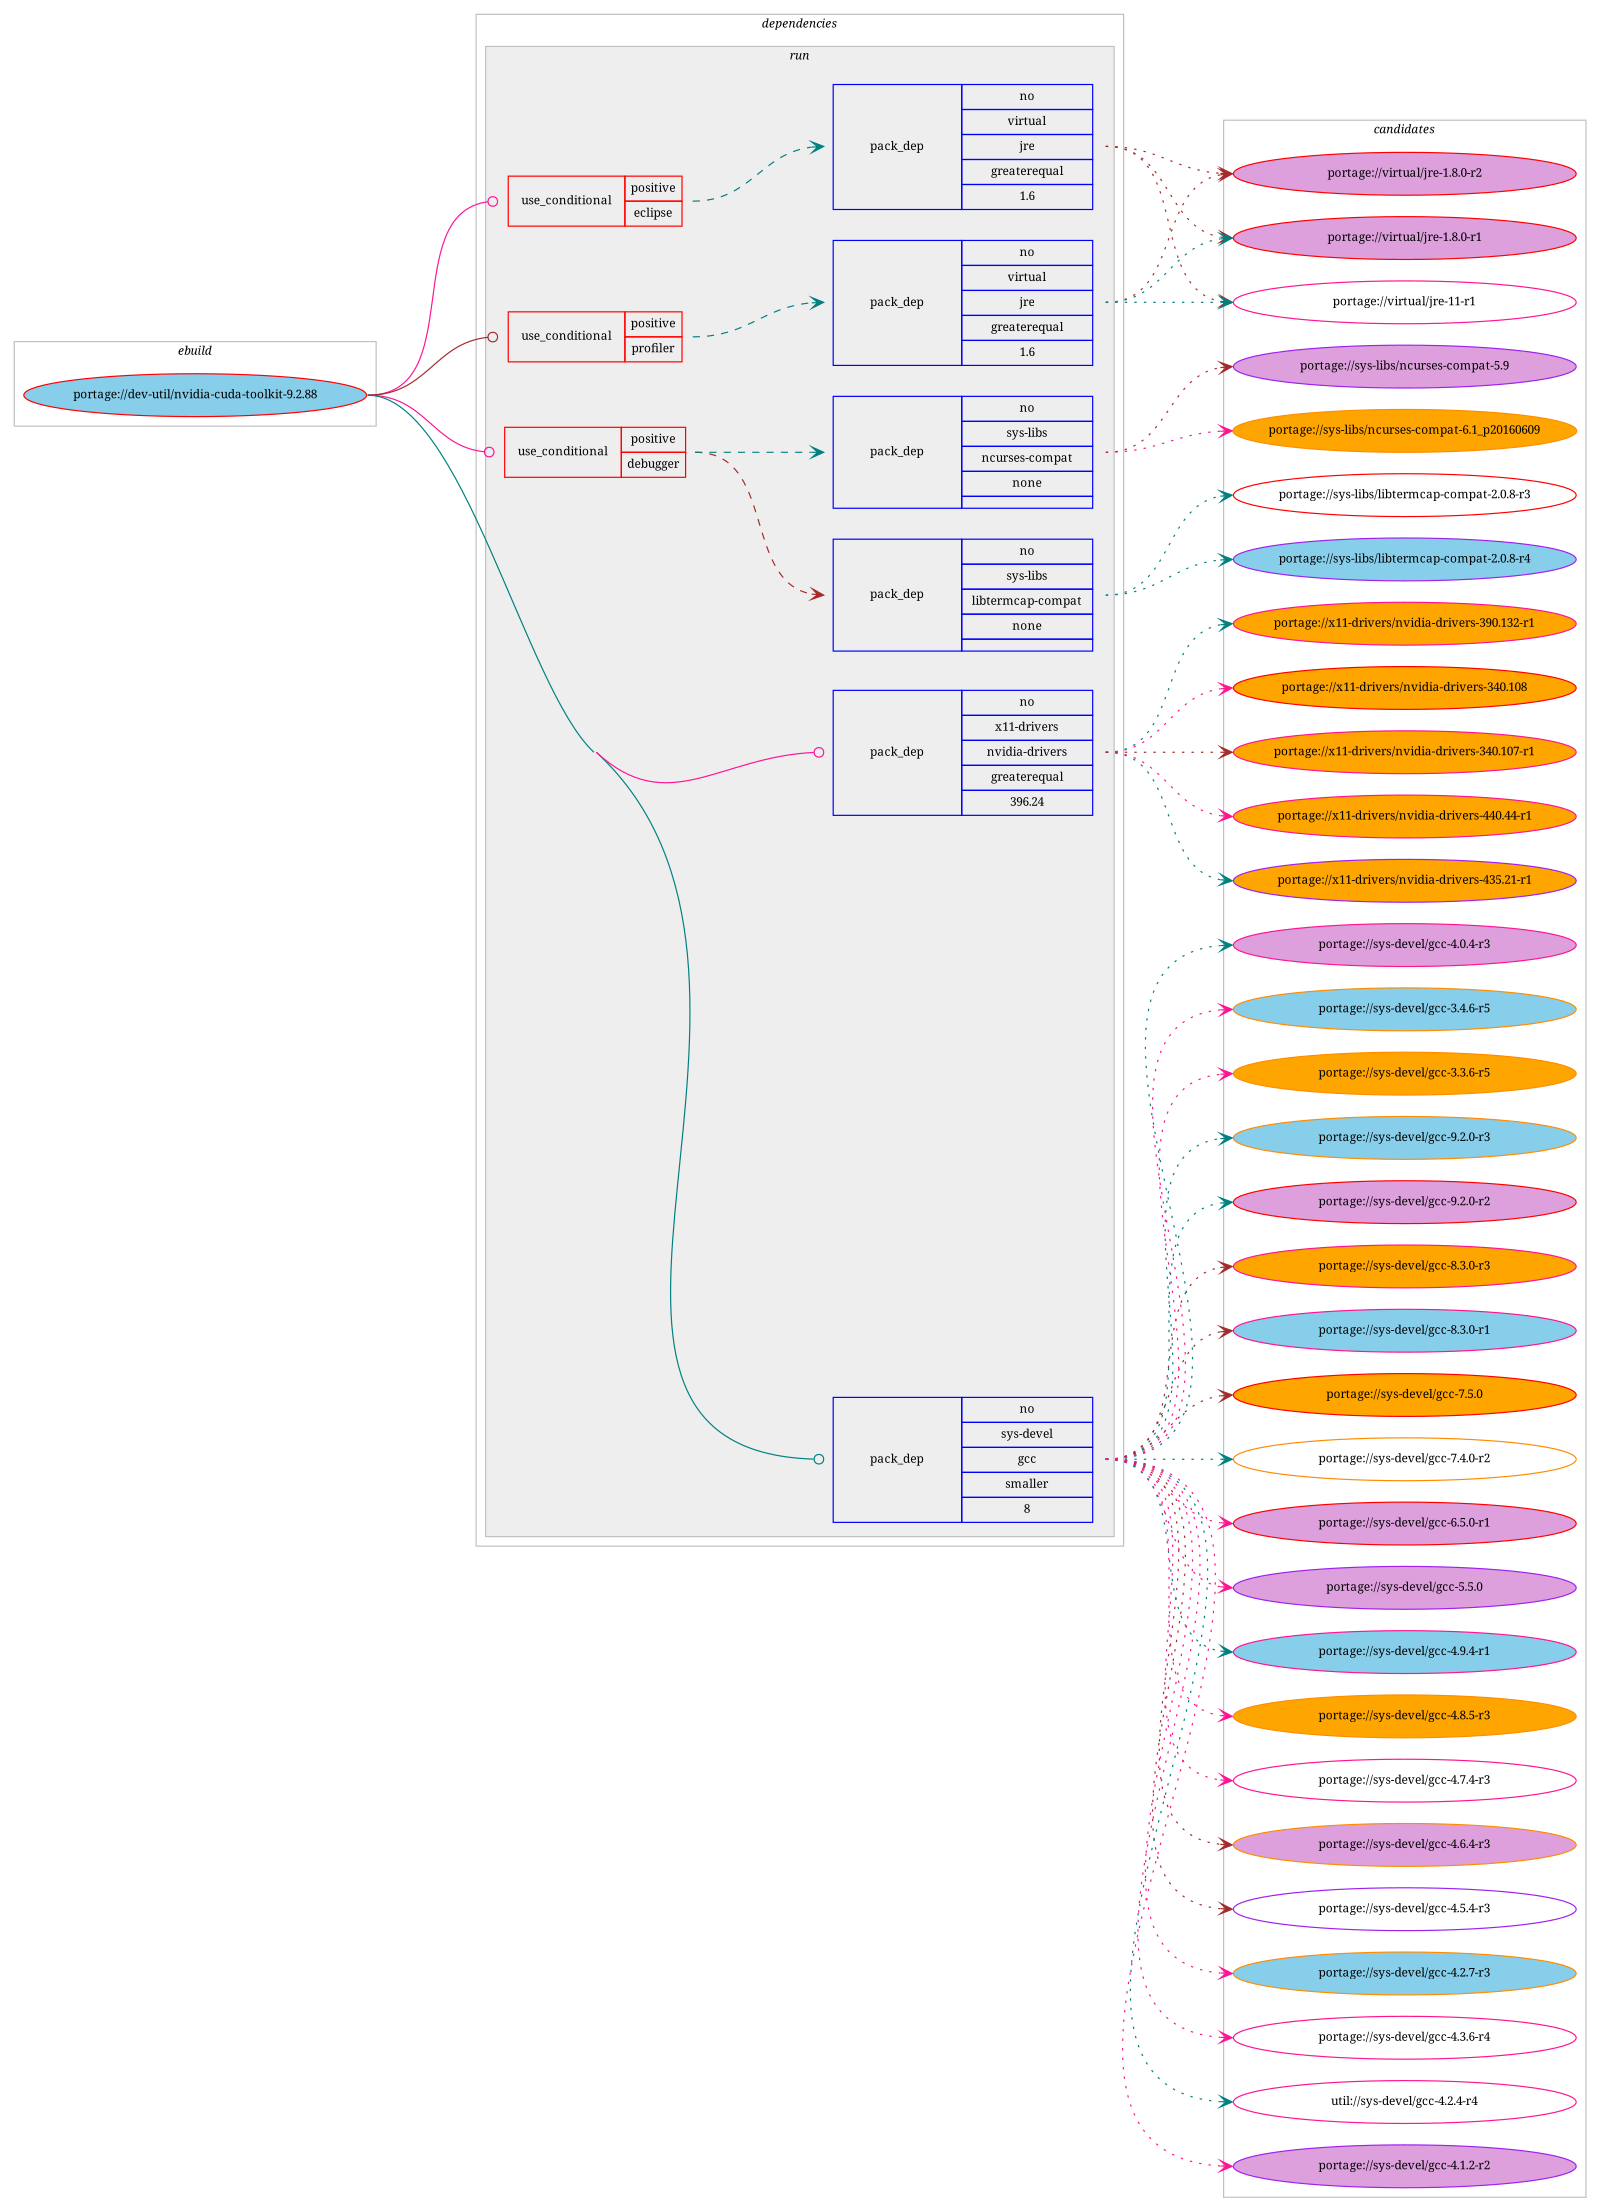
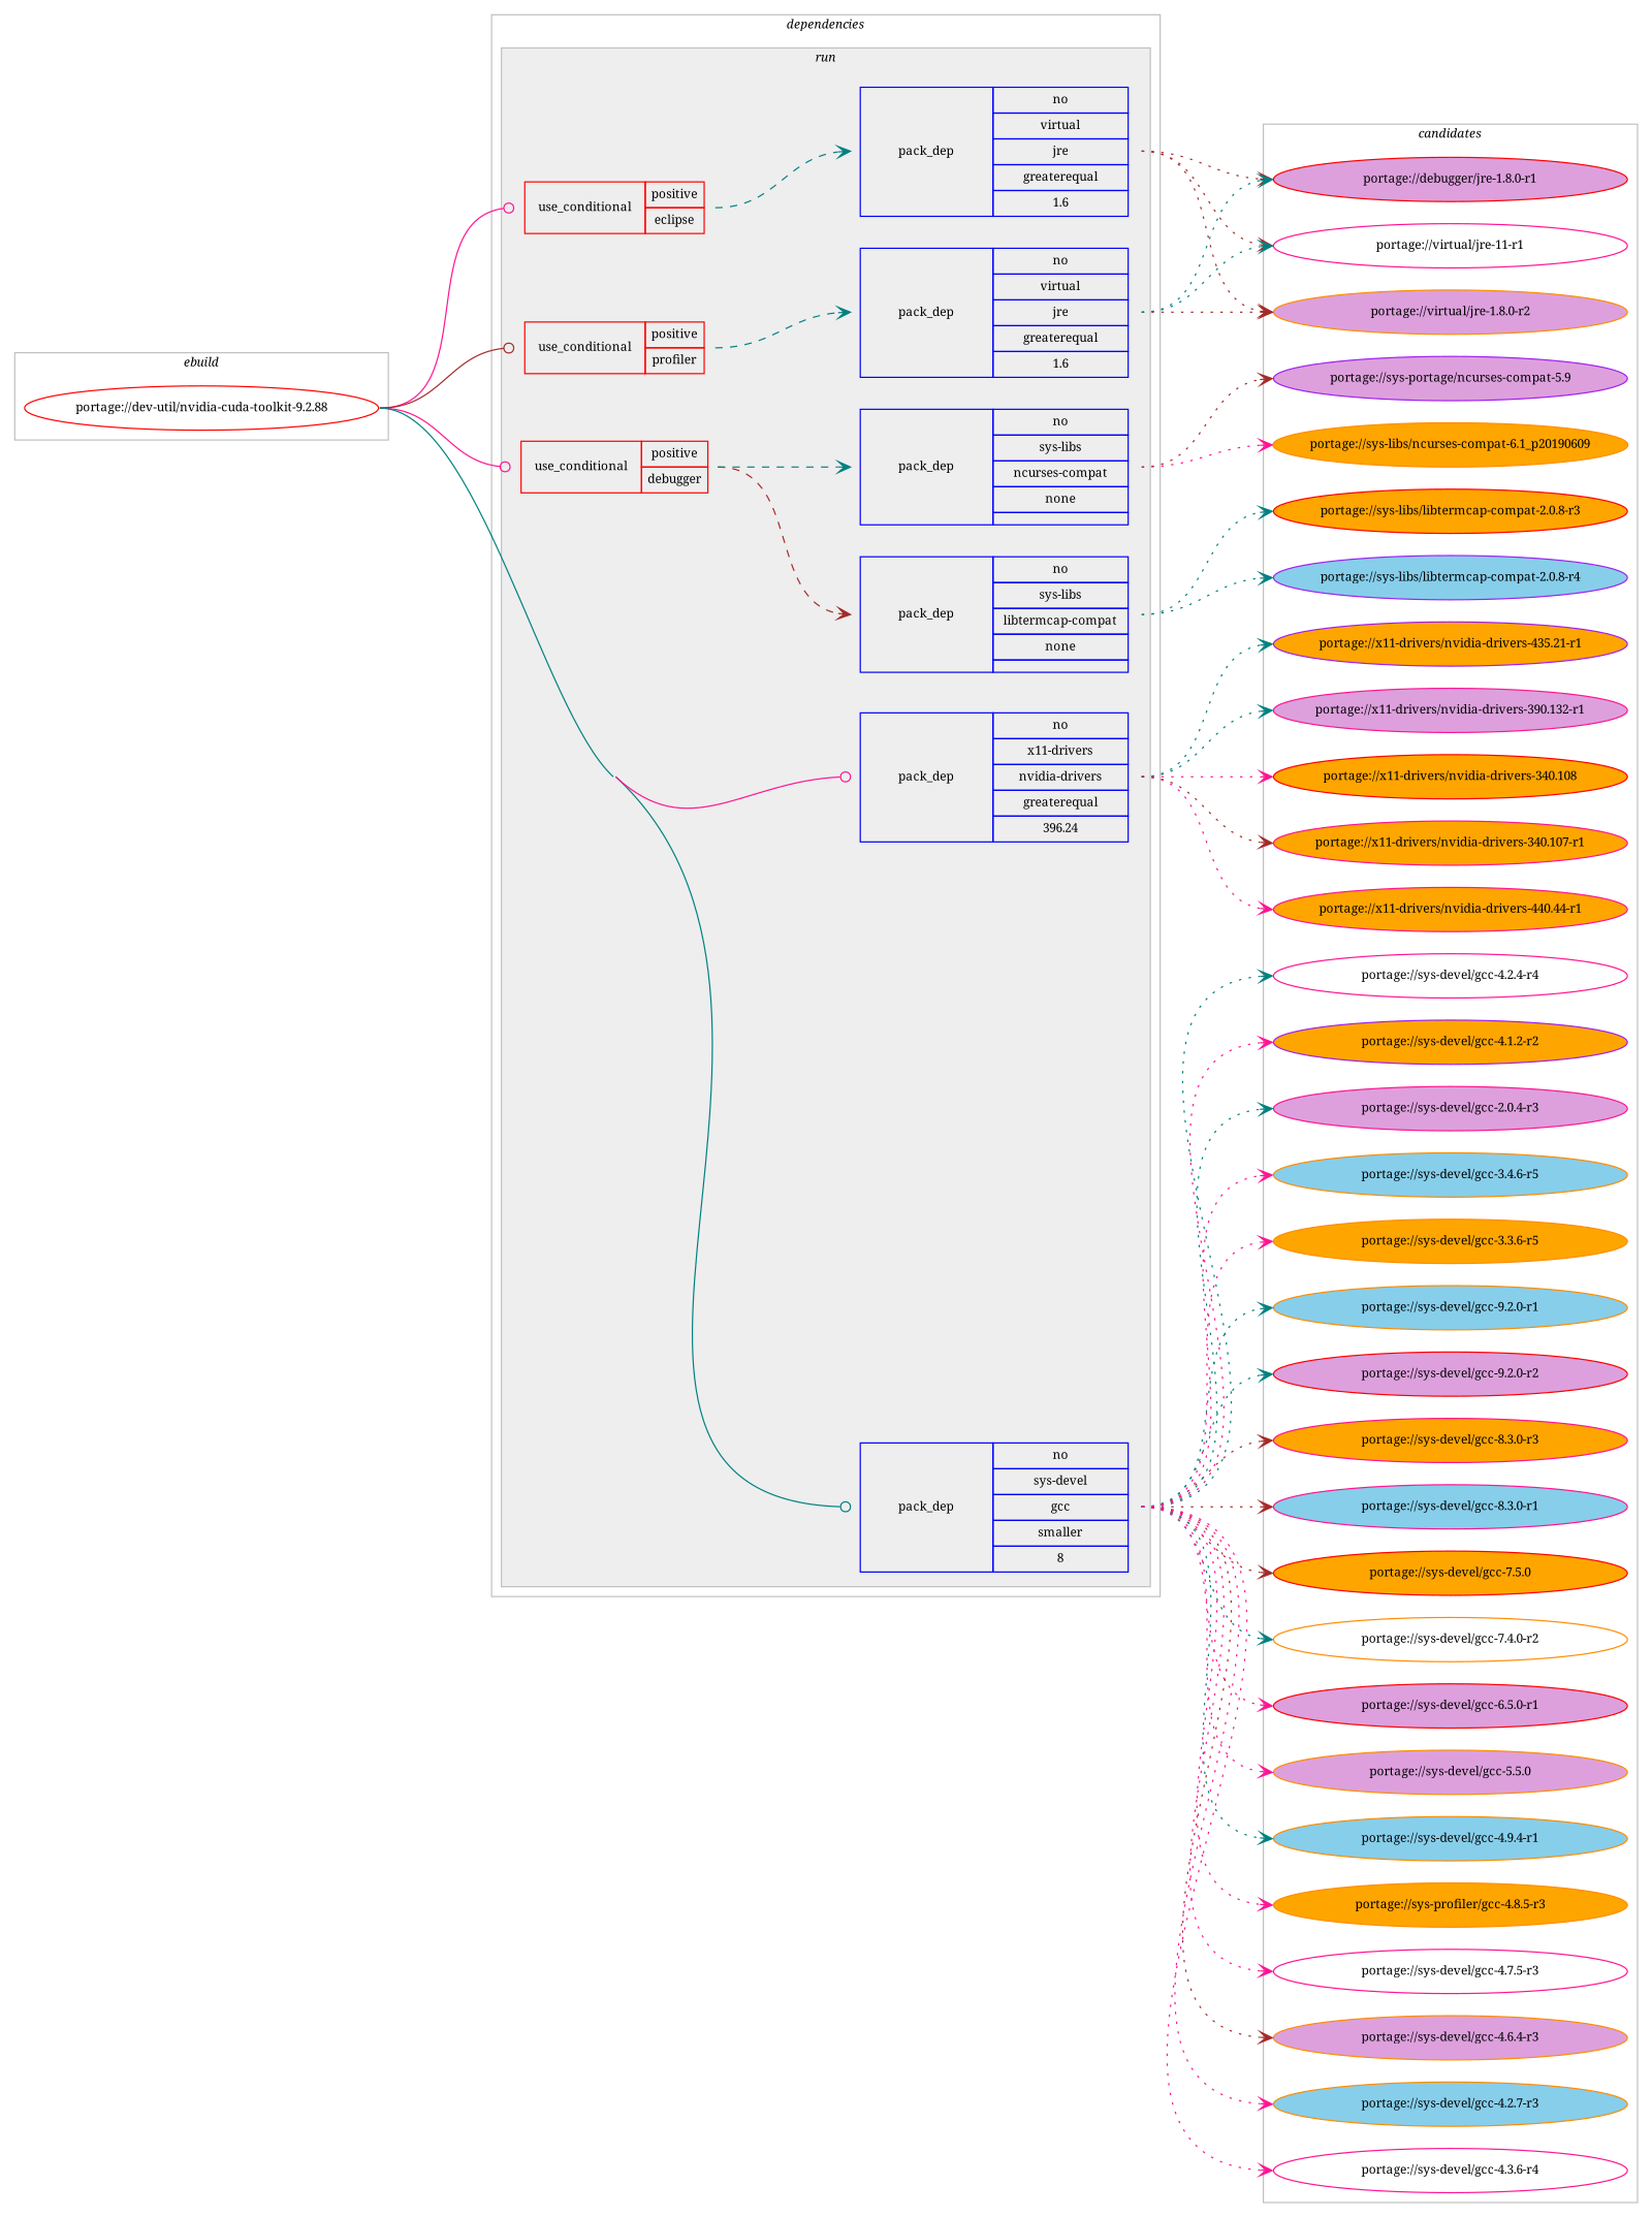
  digraph {
    compound=true
    concentrate=true
    fontname="Noto Serif"
    fontsize=10
    newrank=true
    rankdir=LR
    ranksep=1.5
    node [color=red fillcolor=orange fontname="Noto Serif" fontsize=10 style=filled]
    edge [arrowhead=vee color=teal fontname="Noto Serif" headport=w style=dotted tailport=e weight=100]
-   n1 [fillcolor=skyblue label="portage://dev-util/nvidia-cuda-toolkit-9.2.88" width=4]
+   n1 [fillcolor=white label="portage://dev-util/nvidia-cuda-toolkit-9.2.88" width=4]
    n2 [color=blue label=<<TABLE BORDER="0" CELLBORDER="1" CELLSPACING="0" CELLPADDING="4" WIDTH="220"><TR><TD ROWSPAN="6" CELLPADDING="30">pack_dep</TD></TR><TR><TD WIDTH="110">no</TD></TR><TR><TD>sys-libs</TD></TR><TR><TD>libtermcap-compat</TD></TR><TR><TD>none</TD></TR><TR><TD></TD></TR></TABLE>> shape=none fillcolor="" style=""]
    n3 [color=blue label=<<TABLE BORDER="0" CELLBORDER="1" CELLSPACING="0" CELLPADDING="4" WIDTH="220"><TR><TD ROWSPAN="6" CELLPADDING="30">pack_dep</TD></TR><TR><TD WIDTH="110">no</TD></TR><TR><TD>sys-libs</TD></TR><TR><TD>ncurses-compat</TD></TR><TR><TD>none</TD></TR><TR><TD></TD></TR></TABLE>> shape=none fillcolor="" style=""]
    n4 [label=<<TABLE BORDER="0" CELLBORDER="1" CELLSPACING="0" CELLPADDING="4"><TR><TD ROWSPAN="3" CELLPADDING="10">use_conditional</TD></TR><TR><TD>positive</TD></TR><TR><TD>debugger</TD></TR></TABLE>> shape=none fillcolor="" style=""]
    n5 [color=blue label=<<TABLE BORDER="0" CELLBORDER="1" CELLSPACING="0" CELLPADDING="4" WIDTH="220"><TR><TD ROWSPAN="6" CELLPADDING="30">pack_dep</TD></TR><TR><TD WIDTH="110">no</TD></TR><TR><TD>virtual</TD></TR><TR><TD>jre</TD></TR><TR><TD>greaterequal</TD></TR><TR><TD>1.6</TD></TR></TABLE>> shape=none fillcolor="" style=""]
    n6 [label=<<TABLE BORDER="0" CELLBORDER="1" CELLSPACING="0" CELLPADDING="4"><TR><TD ROWSPAN="3" CELLPADDING="10">use_conditional</TD></TR><TR><TD>positive</TD></TR><TR><TD>eclipse</TD></TR></TABLE>> shape=none fillcolor="" style=""]
    n7 [color=blue label=<<TABLE BORDER="0" CELLBORDER="1" CELLSPACING="0" CELLPADDING="4" WIDTH="220"><TR><TD ROWSPAN="6" CELLPADDING="30">pack_dep</TD></TR><TR><TD WIDTH="110">no</TD></TR><TR><TD>virtual</TD></TR><TR><TD>jre</TD></TR><TR><TD>greaterequal</TD></TR><TR><TD>1.6</TD></TR></TABLE>> shape=none fillcolor="" style=""]
    n8 [label=<<TABLE BORDER="0" CELLBORDER="1" CELLSPACING="0" CELLPADDING="4"><TR><TD ROWSPAN="3" CELLPADDING="10">use_conditional</TD></TR><TR><TD>positive</TD></TR><TR><TD>profiler</TD></TR></TABLE>> shape=none fillcolor="" style=""]
    n9 [color=blue label=<<TABLE BORDER="0" CELLBORDER="1" CELLSPACING="0" CELLPADDING="4" WIDTH="220"><TR><TD ROWSPAN="6" CELLPADDING="30">pack_dep</TD></TR><TR><TD WIDTH="110">no</TD></TR><TR><TD>sys-devel</TD></TR><TR><TD>gcc</TD></TR><TR><TD>smaller</TD></TR><TR><TD>8</TD></TR></TABLE>> shape=none fillcolor="" style=""]
    n10 [color=blue label=<<TABLE BORDER="0" CELLBORDER="1" CELLSPACING="0" CELLPADDING="4" WIDTH="220"><TR><TD ROWSPAN="6" CELLPADDING="30">pack_dep</TD></TR><TR><TD WIDTH="110">no</TD></TR><TR><TD>x11-drivers</TD></TR><TR><TD>nvidia-drivers</TD></TR><TR><TD>greaterequal</TD></TR><TR><TD>396.24</TD></TR></TABLE>> shape=none fillcolor="" style=""]
    n11 [color=purple fillcolor=skyblue label="portage://sys-libs/libtermcap-compat-2.0.8-r4" width=4]
-   n12 [fillcolor=white label="portage://sys-libs/libtermcap-compat-2.0.8-r3" width=4]
-   n13 [color=darkorange label="portage://sys-libs/ncurses-compat-6.1_p20160609" width=4]
-   n14 [color=purple fillcolor=plum label="portage://sys-libs/ncurses-compat-5.9" width=4]
+   n12 [label="portage://sys-libs/libtermcap-compat-2.0.8-r3" width=4]
+   n13 [color=darkorange label="portage://sys-libs/ncurses-compat-6.1_p20190609" width=4]
+   n14 [color=purple fillcolor=plum label="portage://sys-portage/ncurses-compat-5.9" width=4]
    n15 [color=deeppink fillcolor=white label="portage://virtual/jre-11-r1" width=4]
-   n16 [fillcolor=plum label="portage://virtual/jre-1.8.0-r2" width=4]
-   n17 [fillcolor=plum label="portage://virtual/jre-1.8.0-r1" width=4]
-   n18 [color=darkorange fillcolor=skyblue label="portage://sys-devel/gcc-9.2.0-r3" width=4]
+   n16 [color=darkorange fillcolor=plum label="portage://virtual/jre-1.8.0-r2" width=4]
+   n17 [fillcolor=plum label="portage://debugger/jre-1.8.0-r1" width=4]
+   n18 [color=darkorange fillcolor=skyblue label="portage://sys-devel/gcc-9.2.0-r1" width=4]
    n19 [fillcolor=plum label="portage://sys-devel/gcc-9.2.0-r2" width=4]
    n20 [color=deeppink label="portage://sys-devel/gcc-8.3.0-r3" width=4]
    n21 [color=deeppink fillcolor=skyblue label="portage://sys-devel/gcc-8.3.0-r1" width=4]
    n22 [label="portage://sys-devel/gcc-7.5.0" width=4]
    n23 [color=darkorange fillcolor=white label="portage://sys-devel/gcc-7.4.0-r2" width=4]
    n24 [fillcolor=plum label="portage://sys-devel/gcc-6.5.0-r1" width=4]
-   n25 [color=purple fillcolor=plum label="portage://sys-devel/gcc-5.5.0" width=4]
-   n26 [color=deeppink fillcolor=skyblue label="portage://sys-devel/gcc-4.9.4-r1" width=4]
-   n27 [color=darkorange label="portage://sys-devel/gcc-4.8.5-r3" width=4]
-   n28 [color=deeppink fillcolor=white label="portage://sys-devel/gcc-4.7.4-r3" width=4]
+   n25 [color=darkorange fillcolor=plum label="portage://sys-devel/gcc-5.5.0" width=4]
+   n26 [color=darkorange fillcolor=skyblue label="portage://sys-devel/gcc-4.9.4-r1" width=4]
+   n27 [color=darkorange label="portage://sys-profiler/gcc-4.8.5-r3" width=4]
+   n28 [color=deeppink fillcolor=white label="portage://sys-devel/gcc-4.7.5-r3" width=4]
    n29 [color=darkorange fillcolor=plum label="portage://sys-devel/gcc-4.6.4-r3" width=4]
-   n30 [color=purple fillcolor=white label="portage://sys-devel/gcc-4.5.4-r3" width=4]
    n31 [color=darkorange fillcolor=skyblue label="portage://sys-devel/gcc-4.2.7-r3" width=4]
    n32 [color=deeppink fillcolor=white label="portage://sys-devel/gcc-4.3.6-r4" width=4]
-   n33 [color=deeppink fillcolor=white label="util://sys-devel/gcc-4.2.4-r4" width=4]
-   n34 [color=purple fillcolor=plum label="portage://sys-devel/gcc-4.1.2-r2" width=4]
-   n35 [color=deeppink fillcolor=plum label="portage://sys-devel/gcc-4.0.4-r3" width=4]
+   n33 [color=deeppink fillcolor=white label="portage://sys-devel/gcc-4.2.4-r4" width=4]
+   n34 [color=purple label="portage://sys-devel/gcc-4.1.2-r2" width=4]
+   n35 [color=deeppink fillcolor=plum label="portage://sys-devel/gcc-2.0.4-r3" width=4]
    n36 [color=darkorange fillcolor=skyblue label="portage://sys-devel/gcc-3.4.6-r5" width=4]
    n37 [color=darkorange label="portage://sys-devel/gcc-3.3.6-r5" width=4]
    n38 [color=deeppink label="portage://x11-drivers/nvidia-drivers-440.44-r1" width=4]
    n39 [color=purple label="portage://x11-drivers/nvidia-drivers-435.21-r1" width=4]
-   n40 [color=deeppink label="portage://x11-drivers/nvidia-drivers-390.132-r1" width=4]
+   n40 [color=deeppink fillcolor=plum label="portage://x11-drivers/nvidia-drivers-390.132-r1" width=4]
    n41 [label="portage://x11-drivers/nvidia-drivers-340.108" width=4]
    n42 [color=deeppink label="portage://x11-drivers/nvidia-drivers-340.107-r1" width=4]
    subgraph cluster_1 {
      color=gray
      label=<<i>ebuild</i>>
      rank=same
      n1
    }
    subgraph cluster_2 {
      color=gray
      label=<<i>dependencies</i>>
      subgraph cluster_3 {
        color=gray
        fillcolor="#eeeeee"
        label=<<i>compile</i>>
        style=filled
      }
      subgraph cluster_4 {
        color=gray
        fillcolor="#eeeeee"
        label=<<i>compile and run</i>>
        style=filled
      }
      subgraph cluster_5 {
        color=gray
        fillcolor="#eeeeee"
        label=<<i>run</i>>
        style=filled
        subgraph sub_6 {
          color=gray
          fillcolor="#eeeeee"
          label=<<i>run</i>>
          style=filled
          n4
          subgraph sub_7 {
            color=gray
            fillcolor="#eeeeee"
            label=<<i>run</i>>
            style=filled
            n2
          }
          subgraph sub_8 {
            color=gray
            fillcolor="#eeeeee"
            label=<<i>run</i>>
            style=filled
            n3
          }
        }
        subgraph sub_9 {
          color=gray
          fillcolor="#eeeeee"
          label=<<i>run</i>>
          style=filled
          n6
          subgraph sub_10 {
            color=gray
            fillcolor="#eeeeee"
            label=<<i>run</i>>
            style=filled
            n5
          }
        }
        subgraph sub_11 {
          color=gray
          fillcolor="#eeeeee"
          label=<<i>run</i>>
          style=filled
          n8
          subgraph sub_12 {
            color=gray
            fillcolor="#eeeeee"
            label=<<i>run</i>>
            style=filled
            n7
          }
        }
        subgraph sub_13 {
          color=gray
          fillcolor="#eeeeee"
          label=<<i>run</i>>
          style=filled
          n9
        }
        subgraph sub_14 {
          color=gray
          fillcolor="#eeeeee"
          label=<<i>run</i>>
          style=filled
          n10
        }
      }
    }
    subgraph cluster_15 {
      color=gray
      label=<<i>candidates</i>>
      rank=same
      subgraph sub_16 {
        color=black
        label=<<i>candidates</i>>
        nodesep=1
        rank=same
        n11
        n12
      }
      subgraph sub_17 {
        color=black
        label=<<i>candidates</i>>
        nodesep=1
        rank=same
        n13
        n14
      }
      subgraph sub_18 {
        color=black
        label=<<i>candidates</i>>
        nodesep=1
        rank=same
        n15
        n16
        n17
      }
      subgraph sub_19 {
        color=black
        label=<<i>candidates</i>>
        nodesep=1
        rank=same
        n15
        n16
        n17
      }
      subgraph sub_20 {
        color=black
        label=<<i>candidates</i>>
        nodesep=1
        rank=same
        n18
        n19
        n20
        n21
        n22
        n23
        n24
        n25
        n26
        n27
        n28
        n29
-       n30
        n31
        n32
        n33
        n34
        n35
        n36
        n37
      }
      subgraph sub_21 {
        color=black
        label=<<i>candidates</i>>
        nodesep=1
        rank=same
        n38
        n39
        n40
        n41
        n42
      }
    }
    n1 -> n4 [arrowhead=odot color=deeppink style=solid weight=20]
    n1 -> n6 [arrowhead=odot color=deeppink style=solid weight=20]
    n1 -> n8 [arrowhead=odot color=brown style=solid weight=20]
    n1 -> n9 [arrowhead=odot style=solid weight=20]
    n1 -> n10 [arrowhead=odot color=deeppink style=solid weight=20]
    n2 -> n11
    n2 -> n12
    n3 -> n13 [color=deeppink]
    n3 -> n14 [color=brown]
    n4 -> n2 [color=brown style=dashed weight=20]
    n4 -> n3 [style=dashed weight=20]
    n5 -> n15 [color=brown]
    n5 -> n16 [color=brown]
    n5 -> n17 [color=brown]
    n6 -> n5 [style=dashed weight=20]
    n7 -> n15
    n7 -> n16 [color=brown]
    n7 -> n17
    n8 -> n7 [style=dashed weight=20]
    n9 -> n18
    n9 -> n19
    n9 -> n20 [color=brown]
    n9 -> n21 [color=brown]
    n9 -> n22 [color=brown]
    n9 -> n23
    n9 -> n24 [color=deeppink]
    n9 -> n25 [color=deeppink]
    n9 -> n26
    n9 -> n27 [color=deeppink]
    n9 -> n28 [color=deeppink]
    n9 -> n29 [color=brown]
-   n9 -> n30 [color=brown]
    n9 -> n31 [color=deeppink]
    n9 -> n32 [color=deeppink]
    n9 -> n33
    n9 -> n34 [color=deeppink]
    n9 -> n35
    n9 -> n36 [color=deeppink]
    n9 -> n37 [color=deeppink]
    n10 -> n38 [color=deeppink]
    n10 -> n39
    n10 -> n40
    n10 -> n41 [color=deeppink]
    n10 -> n42 [color=brown]
  }
